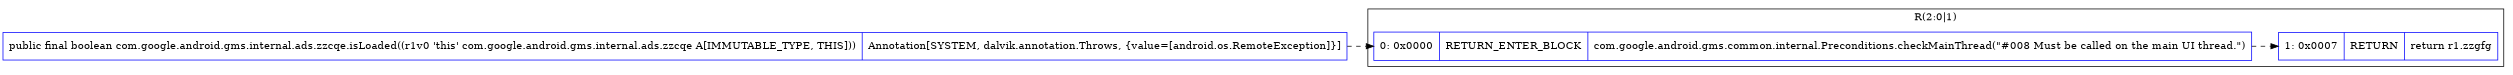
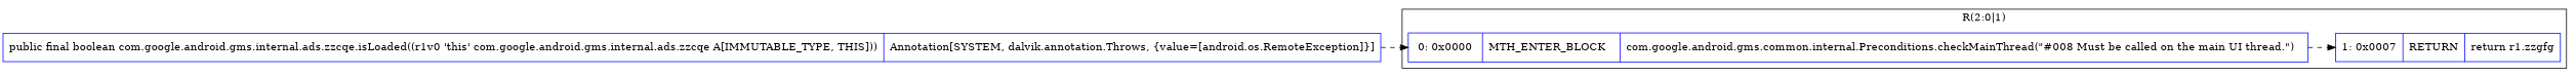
  digraph {
    rankdir=LR
    node [color=blue shape=record]
    edge [style=dashed arrowhead=normal]
-   n1 [label="{0\:\ 0x0000|RETURN_ENTER_BLOCK\l|com.google.android.gms.common.internal.Preconditions.checkMainThread(\"#008 Must be called on the main UI thread.\")\l}"]
+   n1 [label="{0\:\ 0x0000|MTH_ENTER_BLOCK\l|com.google.android.gms.common.internal.Preconditions.checkMainThread(\"#008 Must be called on the main UI thread.\")\l}"]
    n2 [label="{1\:\ 0x0007|RETURN\l|return r1.zzgfg\l}"]
    n3 [label="{public final boolean com.google.android.gms.internal.ads.zzcqe.isLoaded((r1v0 'this' com.google.android.gms.internal.ads.zzcqe A[IMMUTABLE_TYPE, THIS]))  | Annotation[SYSTEM, dalvik.annotation.Throws, \{value=[android.os.RemoteException]\}]\l}"]
    subgraph cluster_1 {
      label="R(2:0|1)"
      n1
      n2
    }
    n1 -> n2
    n3 -> n1
  }
